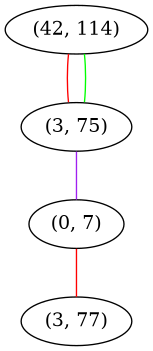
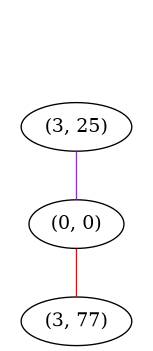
  graph {
    edge [color=red weight=1]
-   "(42, 114)"
-   "(3, 75)"
-   "(0, 0)" [label="(0, 7)"]
+   "(3, 75)" [label="(3, 25)"]
+   "(0, 0)"
    "(3, 77)"
-   "(42, 114)" -- "(3, 75)"
-   "(42, 114)" -- "(3, 75)" [color=green weight=2]
    "(3, 75)" -- "(0, 0)" [color=purple weight=4]
    "(0, 0)" -- "(3, 77)"
  }
